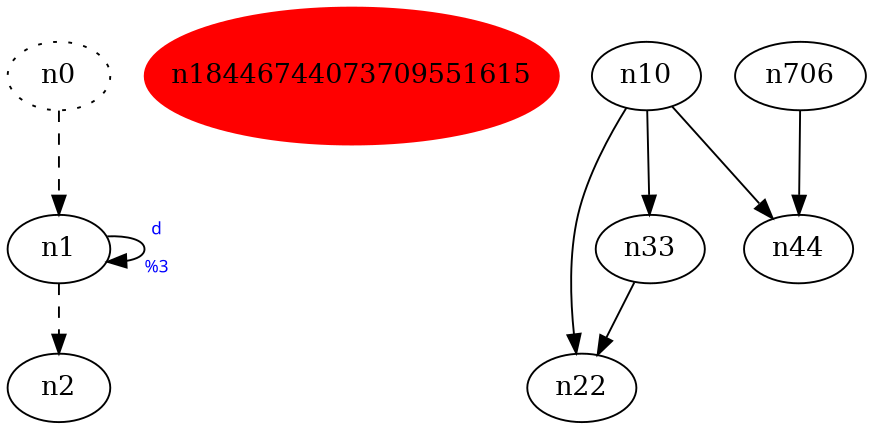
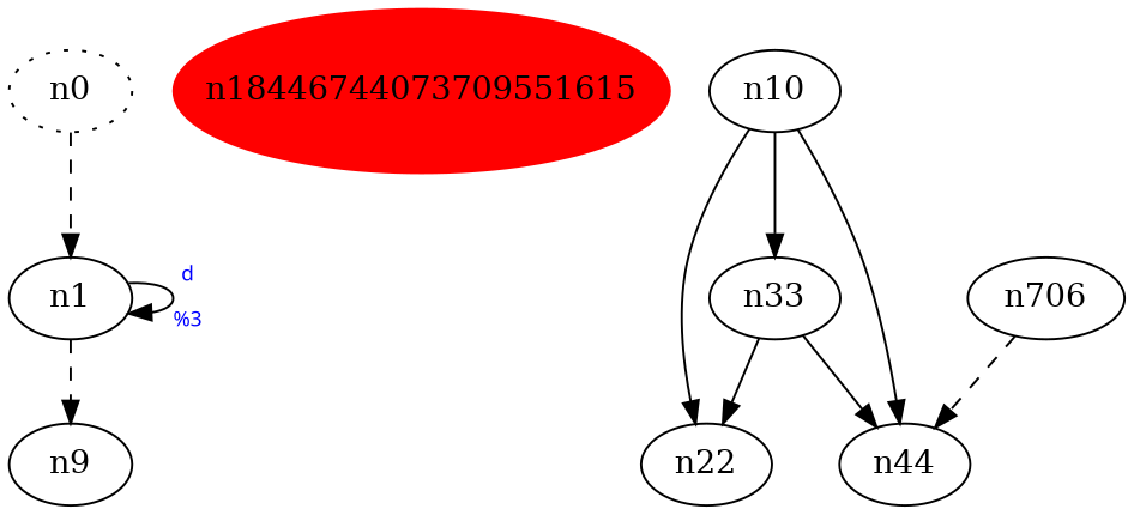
  digraph {
    fontcolor=blue
    rankdir=TB
    n0 [fillcolor="#123457" style=dotted]
    n1
-   n2
+   n2 [label=n9]
    n18446744073709551615 [color=red height=1 style=filled width=1]
    n11 [label=n10]
    n22
    n33
    n44
    n106 [label=n706]
    n0 -> n1 [style=dashed]
    n1 -> n1 [fontcolor=blue fontname="comic sans" fontsize=9 label="d\n\l\G"]
    n1 -> n2 [style=dashed]
    n11 -> n22
    n11 -> n33
    n11 -> n44
    n33 -> n22
-   n106 -> n44
+   n33 -> n44
+   n106 -> n44 [style=dashed]
  }
